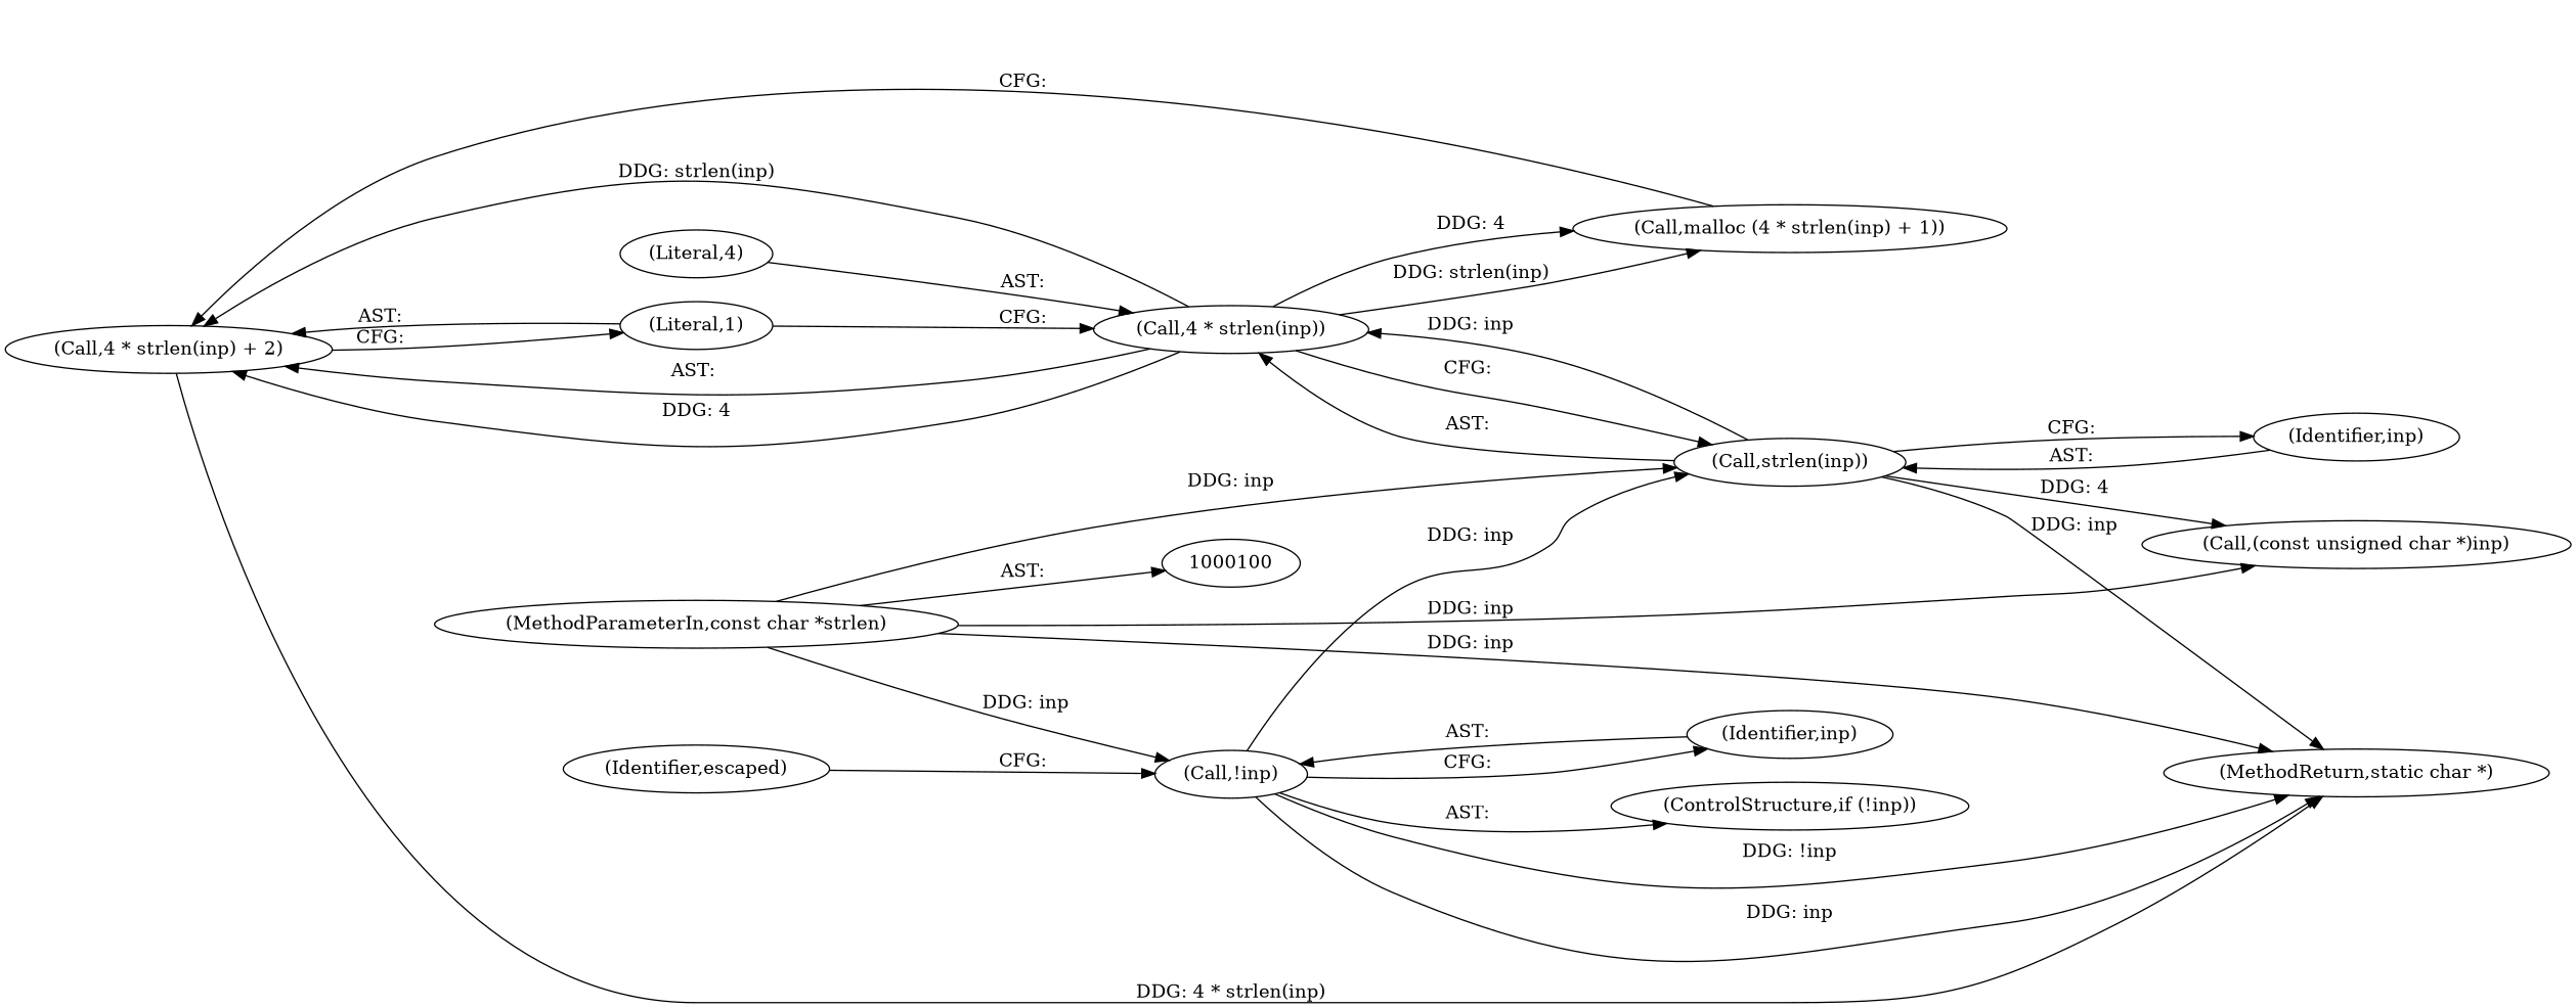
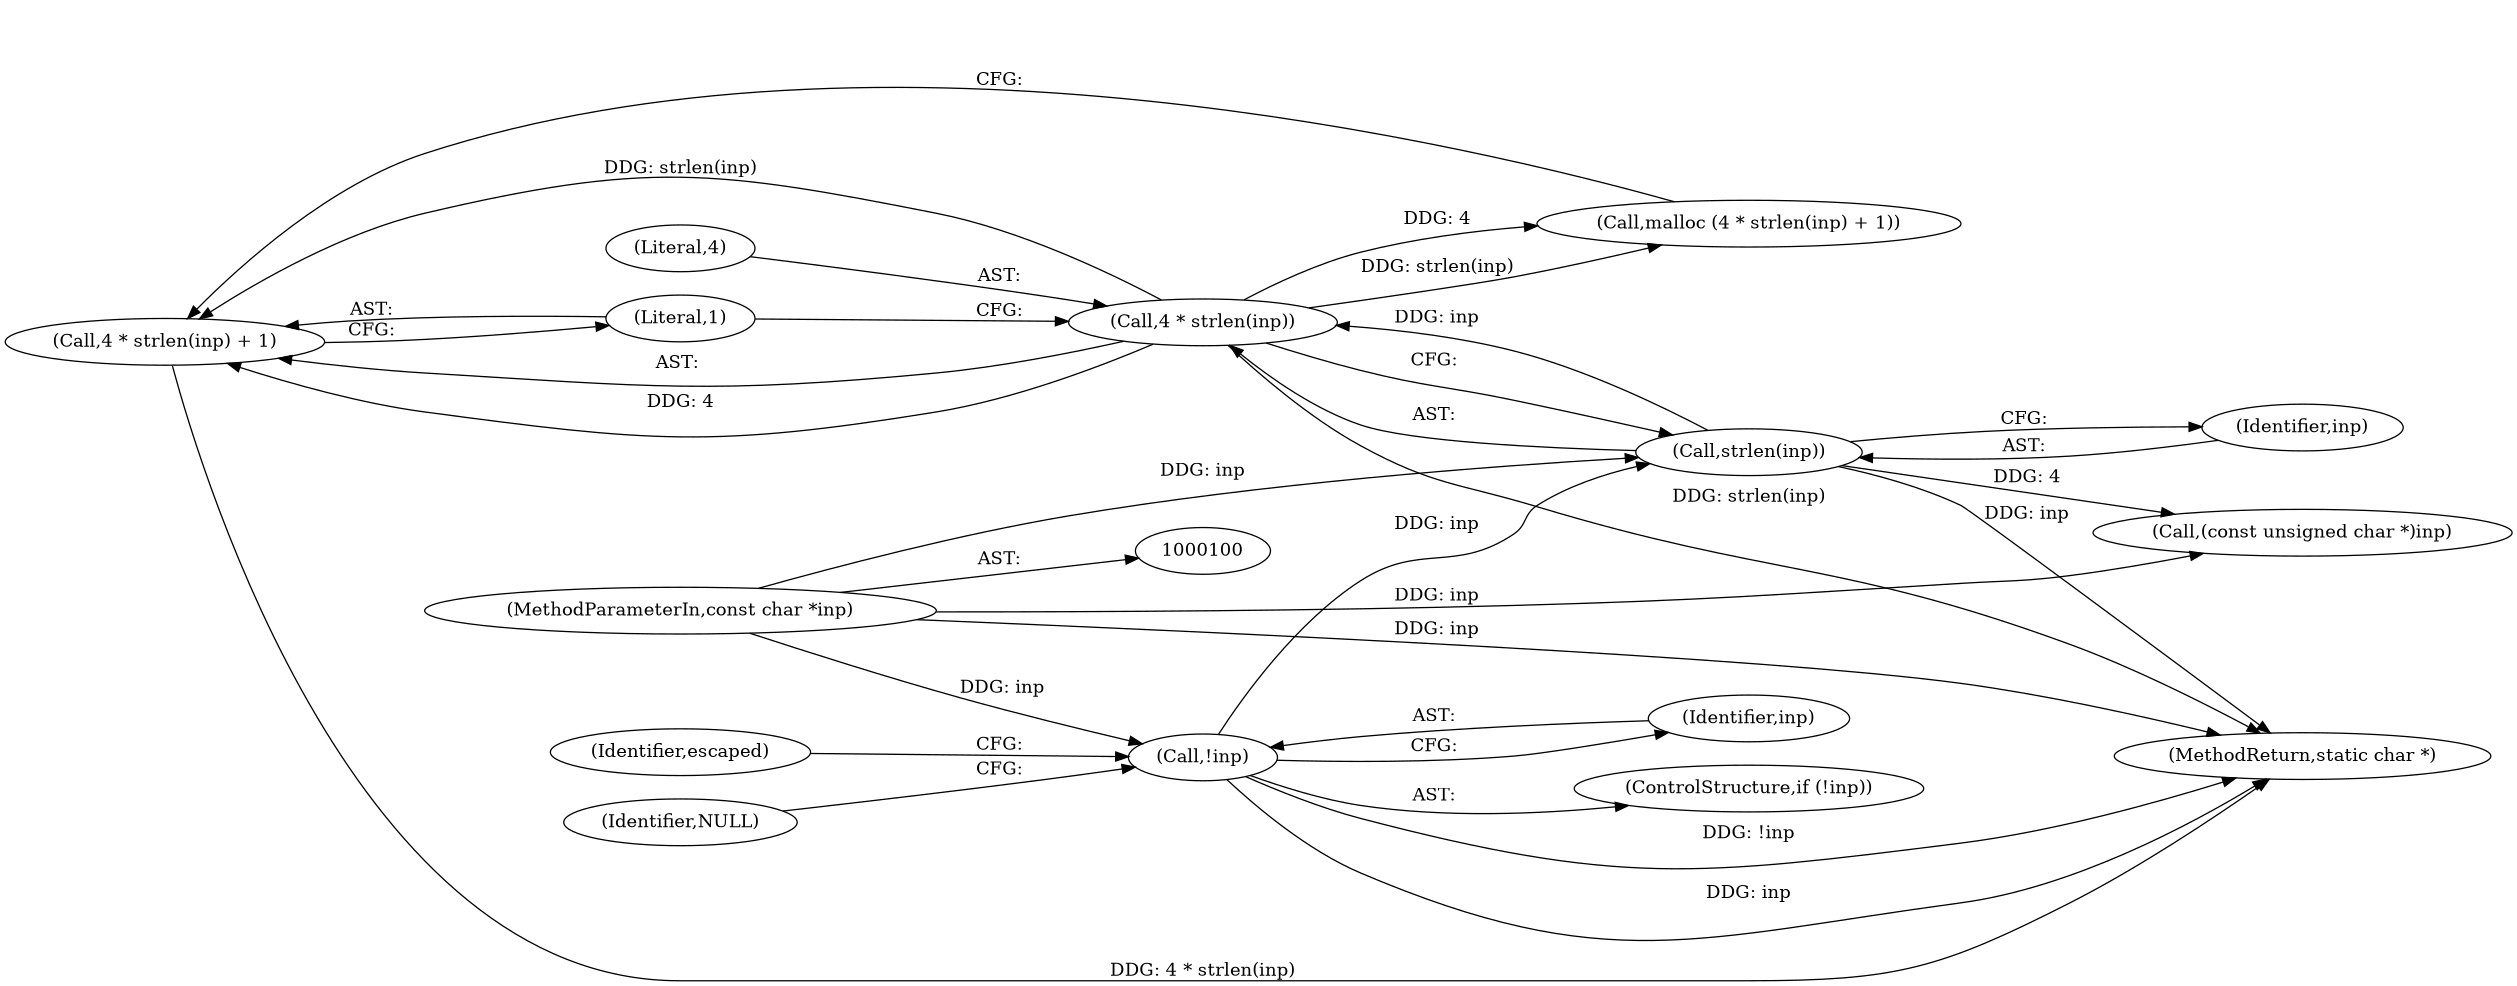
  digraph {
    rankdir=LR
-   n1 [label="(Call,4 * strlen(inp) + 2)"]
+   n1 [label="(Call,4 * strlen(inp) + 1)"]
    n2 [label="(Literal,1)"]
    n3 [label="(MethodReturn,static char *)"]
    n4 [label="(Call,4 * strlen(inp))"]
    n5 [label="(Call,malloc (4 * strlen(inp) + 1))"]
    n6 [label="(Call,strlen(inp))"]
    n7 [label="(Call,(const unsigned char *)inp)"]
    n8 [label="(Identifier,inp)"]
    n9 [label="(Call,!inp)"]
    n10 [label="(Identifier,inp)"]
    n11 [label="(ControlStructure,if (!inp))"]
-   n12 [label="(MethodParameterIn,const char *strlen)"]
+   n12 [label="(MethodParameterIn,const char *inp)"]
    1000100
+   n14 [label="(Identifier,NULL)"]
    n15 [label="(Literal,4)"]
    n16 [label="(Identifier,escaped)"]
    n1 -> n2 [label="CFG: "]
    n1 -> n3 [label="DDG: 4 * strlen(inp)"]
    n2 -> n1 [label="AST: "]
    n2 -> n4 [label="CFG: "]
    n4 -> n1 [label="AST: "]
    n4 -> n1 [label="DDG: 4"]
    n4 -> n1 [label="DDG: strlen(inp)"]
+   n4 -> n3 [label="DDG: strlen(inp)"]
    n4 -> n5 [label="DDG: 4"]
    n4 -> n5 [label="DDG: strlen(inp)"]
    n4 -> n6 [label="CFG: "]
    n5 -> n1 [label="CFG: "]
    n6 -> n3 [label="DDG: inp"]
    n6 -> n4 [label="AST: "]
    n6 -> n4 [label="DDG: inp"]
    n6 -> n7 [label="DDG: 4"]
    n6 -> n8 [label="CFG: "]
    n8 -> n6 [label="AST: "]
    n9 -> n3 [label="DDG: inp"]
    n9 -> n3 [label="DDG: !inp"]
    n9 -> n6 [label="DDG: inp"]
    n9 -> n10 [label="CFG: "]
    n9 -> n11 [label="AST: "]
    n10 -> n9 [label="AST: "]
    n12 -> n3 [label="DDG: inp"]
    n12 -> n6 [label="DDG: inp"]
    n12 -> n7 [label="DDG: inp"]
    n12 -> n9 [label="DDG: inp"]
    n12 -> 1000100 [label="AST: "]
+   n14 -> n9 [label="CFG: "]
    n15 -> n4 [label="AST: "]
    n16 -> n9 [label="CFG: "]
  }
